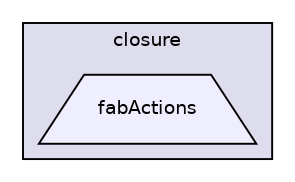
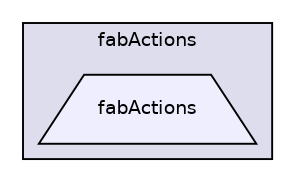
  digraph {
    compound=true
    n1 [fillcolor="#eeeeff" fontname=Helvetica fontsize=10 label=fabActions pencolor=black shape=trapezium style=filled color=black]
    subgraph cluster_1 {
      bgcolor="#ddddee"
      fontname=Helvetica
      fontsize=10
-     label=closure
+     label=fabActions
      pencolor=black
      n1
    }
  }
